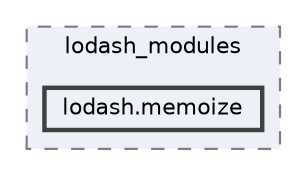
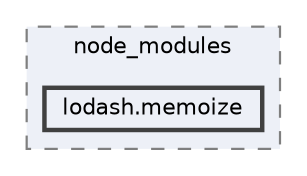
  digraph {
    compound=true
    rankdir=LR
    n1 [color=grey25 fillcolor="#edf0f7" fontname=Helvetica fontsize=10 height=0.2 label="lodash.memoize" shape=box style="filled,bold" width=0.4]
    subgraph cluster_1 {
      bgcolor="#edf0f7"
      fontname=Helvetica
      fontsize=10
-     label=lodash_modules
+     label=node_modules
      pencolor=grey50
      style="filled,dashed"
      n1
    }
  }
